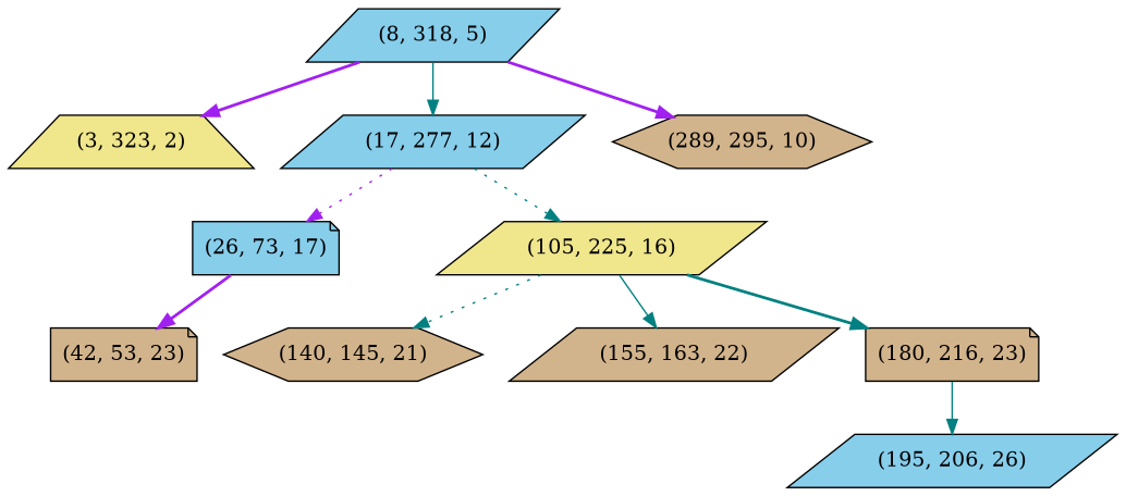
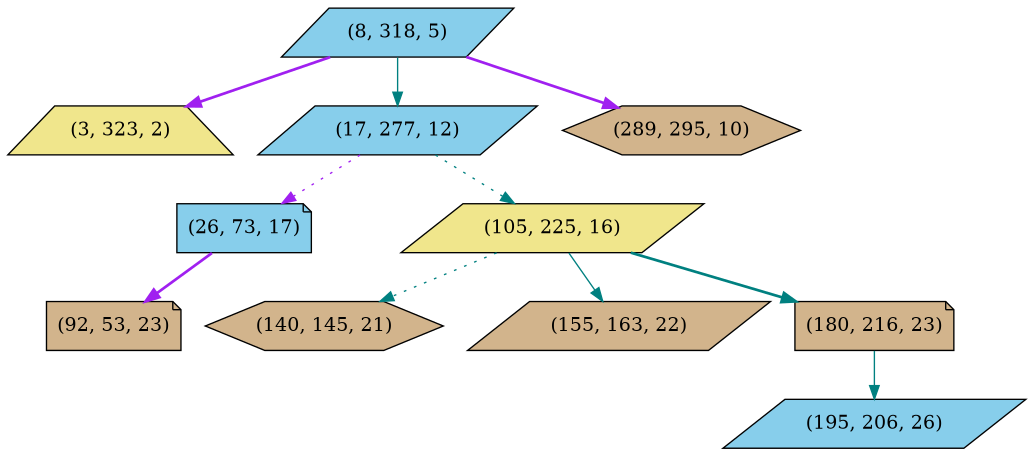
  digraph {
    node [fillcolor=tan shape=parallelogram style=filled]
    edge [color=teal style=bold]
    "(3, 323, 2)" [fillcolor=khaki shape=trapezium]
    "(8, 318, 5)" [fillcolor=skyblue]
    "(17, 277, 12)" [fillcolor=skyblue]
    "(289, 295, 10)" [shape=hexagon]
    "(26, 73, 17)" [fillcolor=skyblue shape=note]
    "(105, 225, 16)" [fillcolor=khaki]
-   "(42, 53, 23)" [shape=note]
+   "(42, 53, 23)" [shape=note label="(92, 53, 23)"]
    "(140, 145, 21)" [shape=hexagon]
    "(155, 163, 22)"
    "(180, 216, 23)" [shape=note]
    "(195, 206, 26)" [fillcolor=skyblue]
    "(8, 318, 5)" -> "(3, 323, 2)" [color=purple]
    "(8, 318, 5)" -> "(17, 277, 12)" [style=solid]
    "(8, 318, 5)" -> "(289, 295, 10)" [color=purple]
    "(17, 277, 12)" -> "(26, 73, 17)" [color=purple style=dotted]
    "(17, 277, 12)" -> "(105, 225, 16)" [style=dotted]
    "(26, 73, 17)" -> "(42, 53, 23)" [color=purple]
    "(105, 225, 16)" -> "(140, 145, 21)" [style=dotted]
    "(105, 225, 16)" -> "(155, 163, 22)" [style=solid]
    "(105, 225, 16)" -> "(180, 216, 23)"
    "(180, 216, 23)" -> "(195, 206, 26)" [style=solid]
  }
